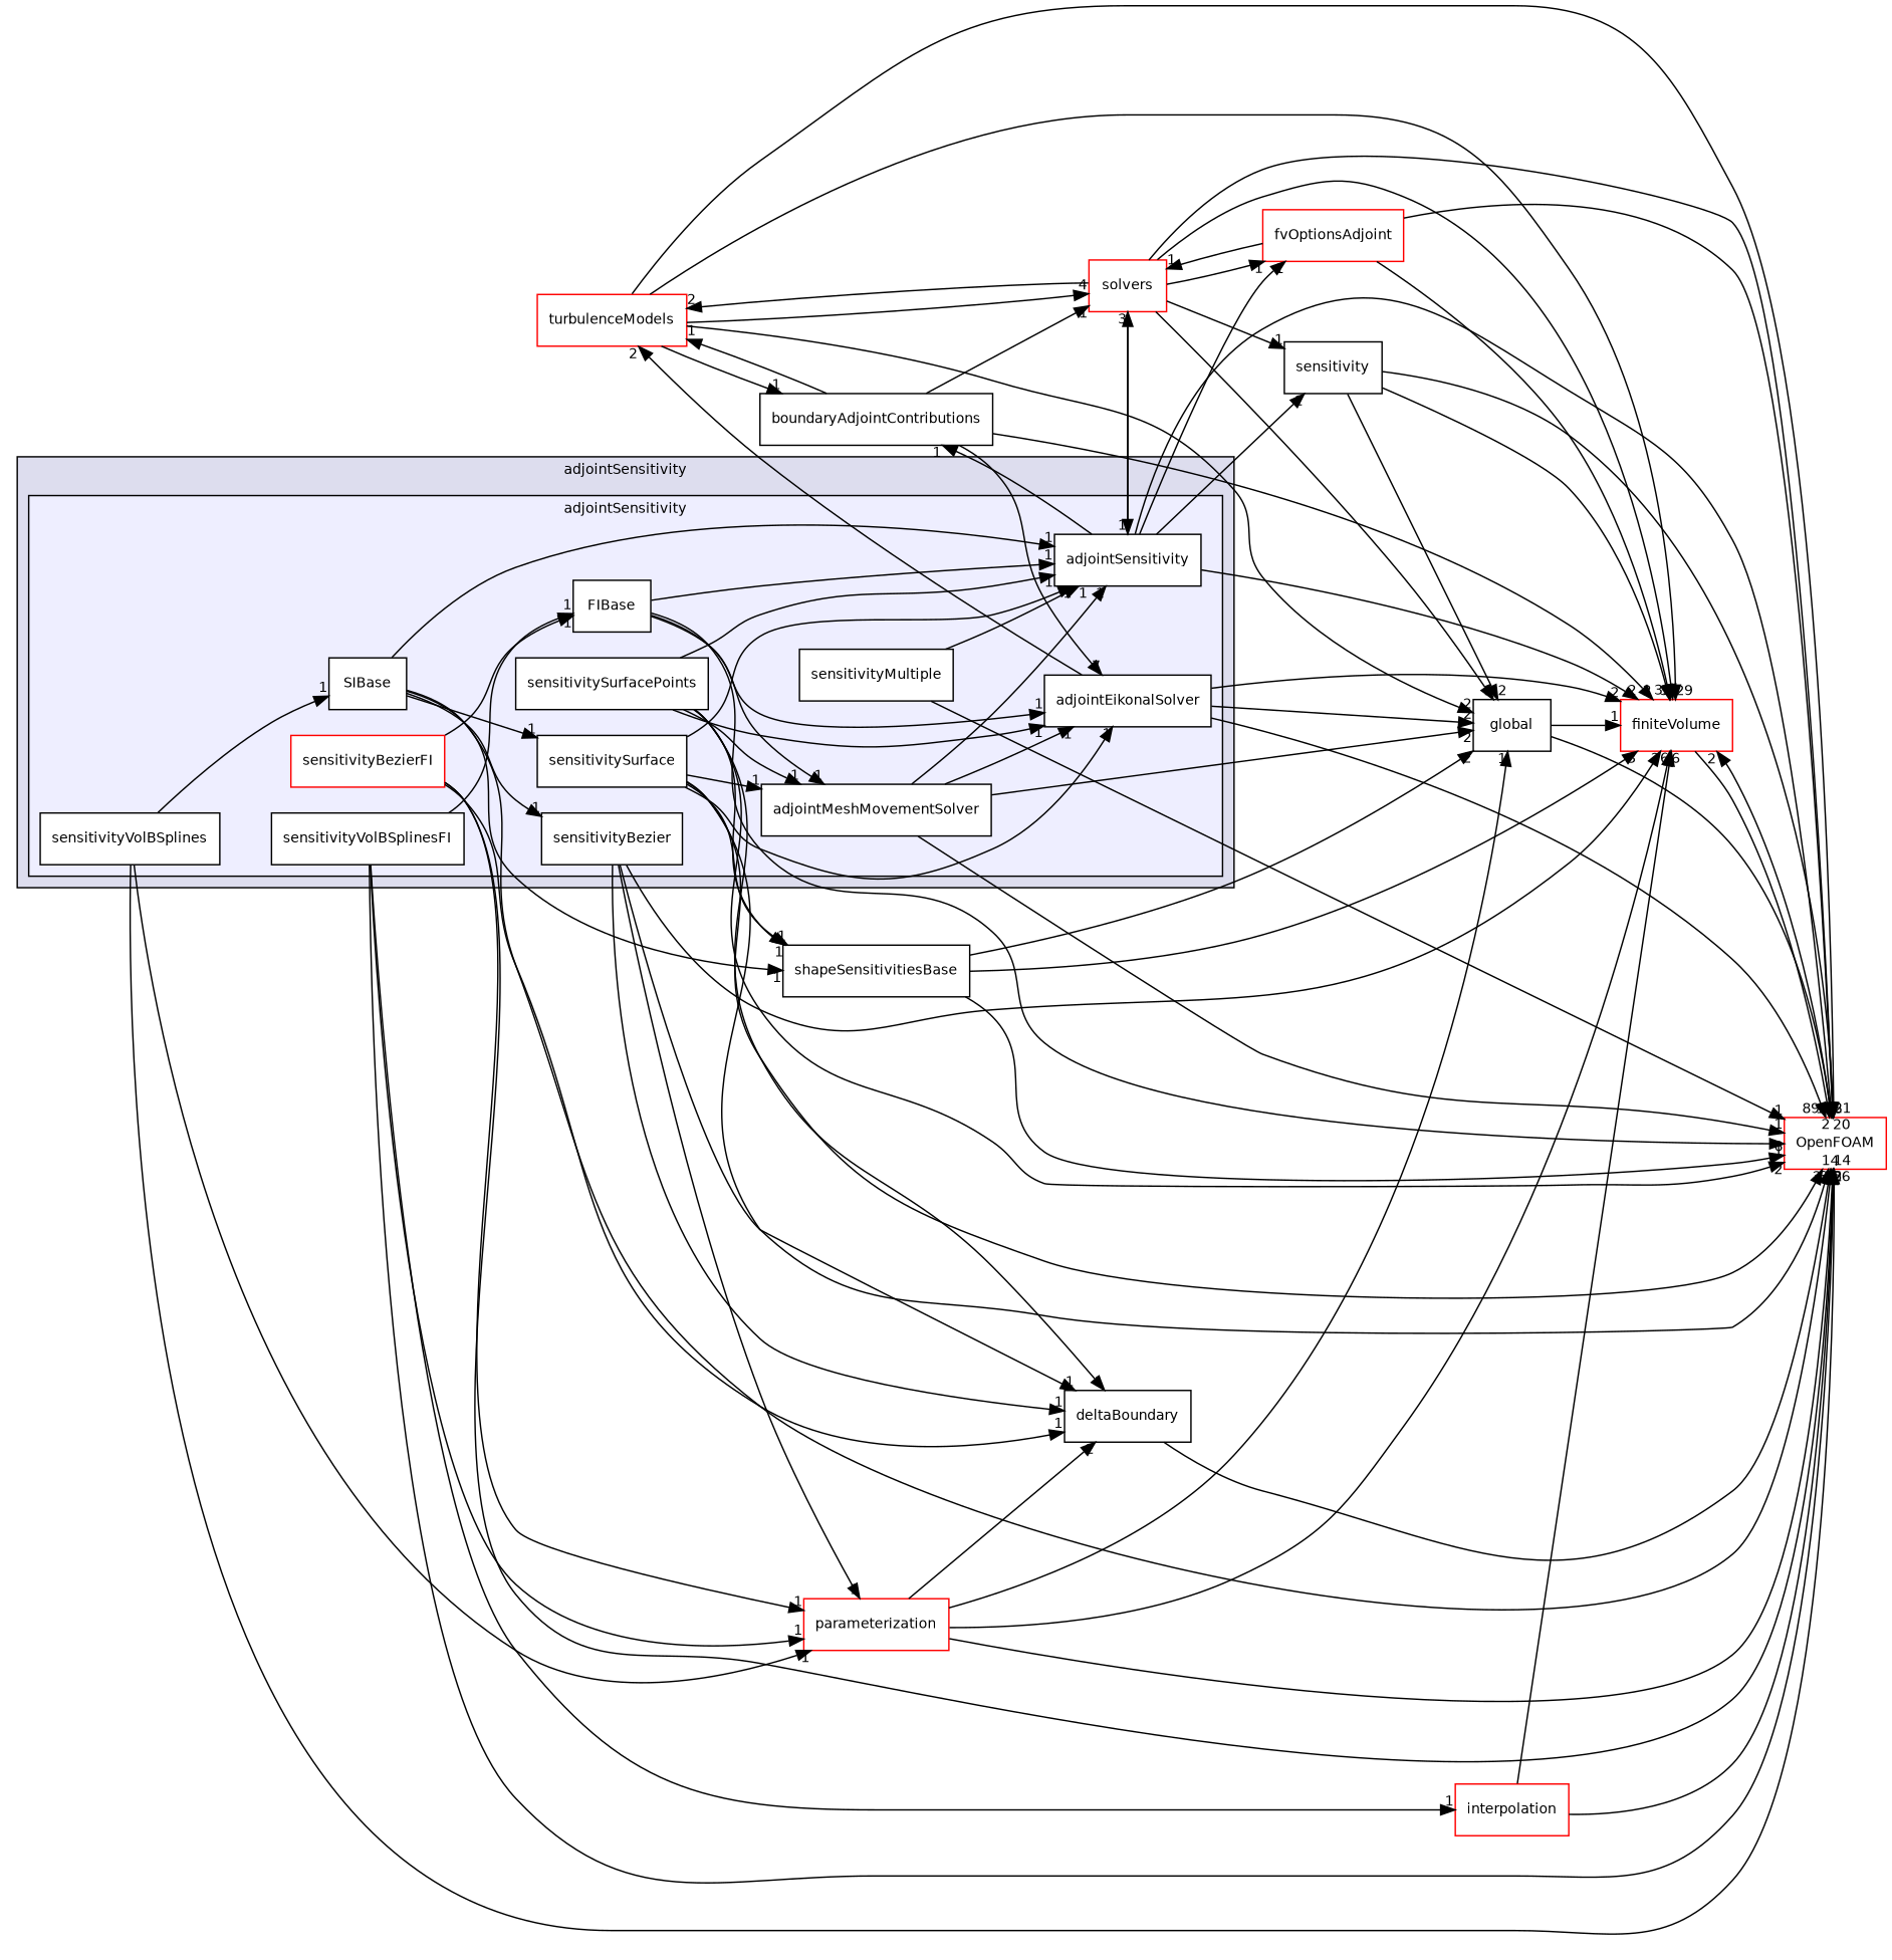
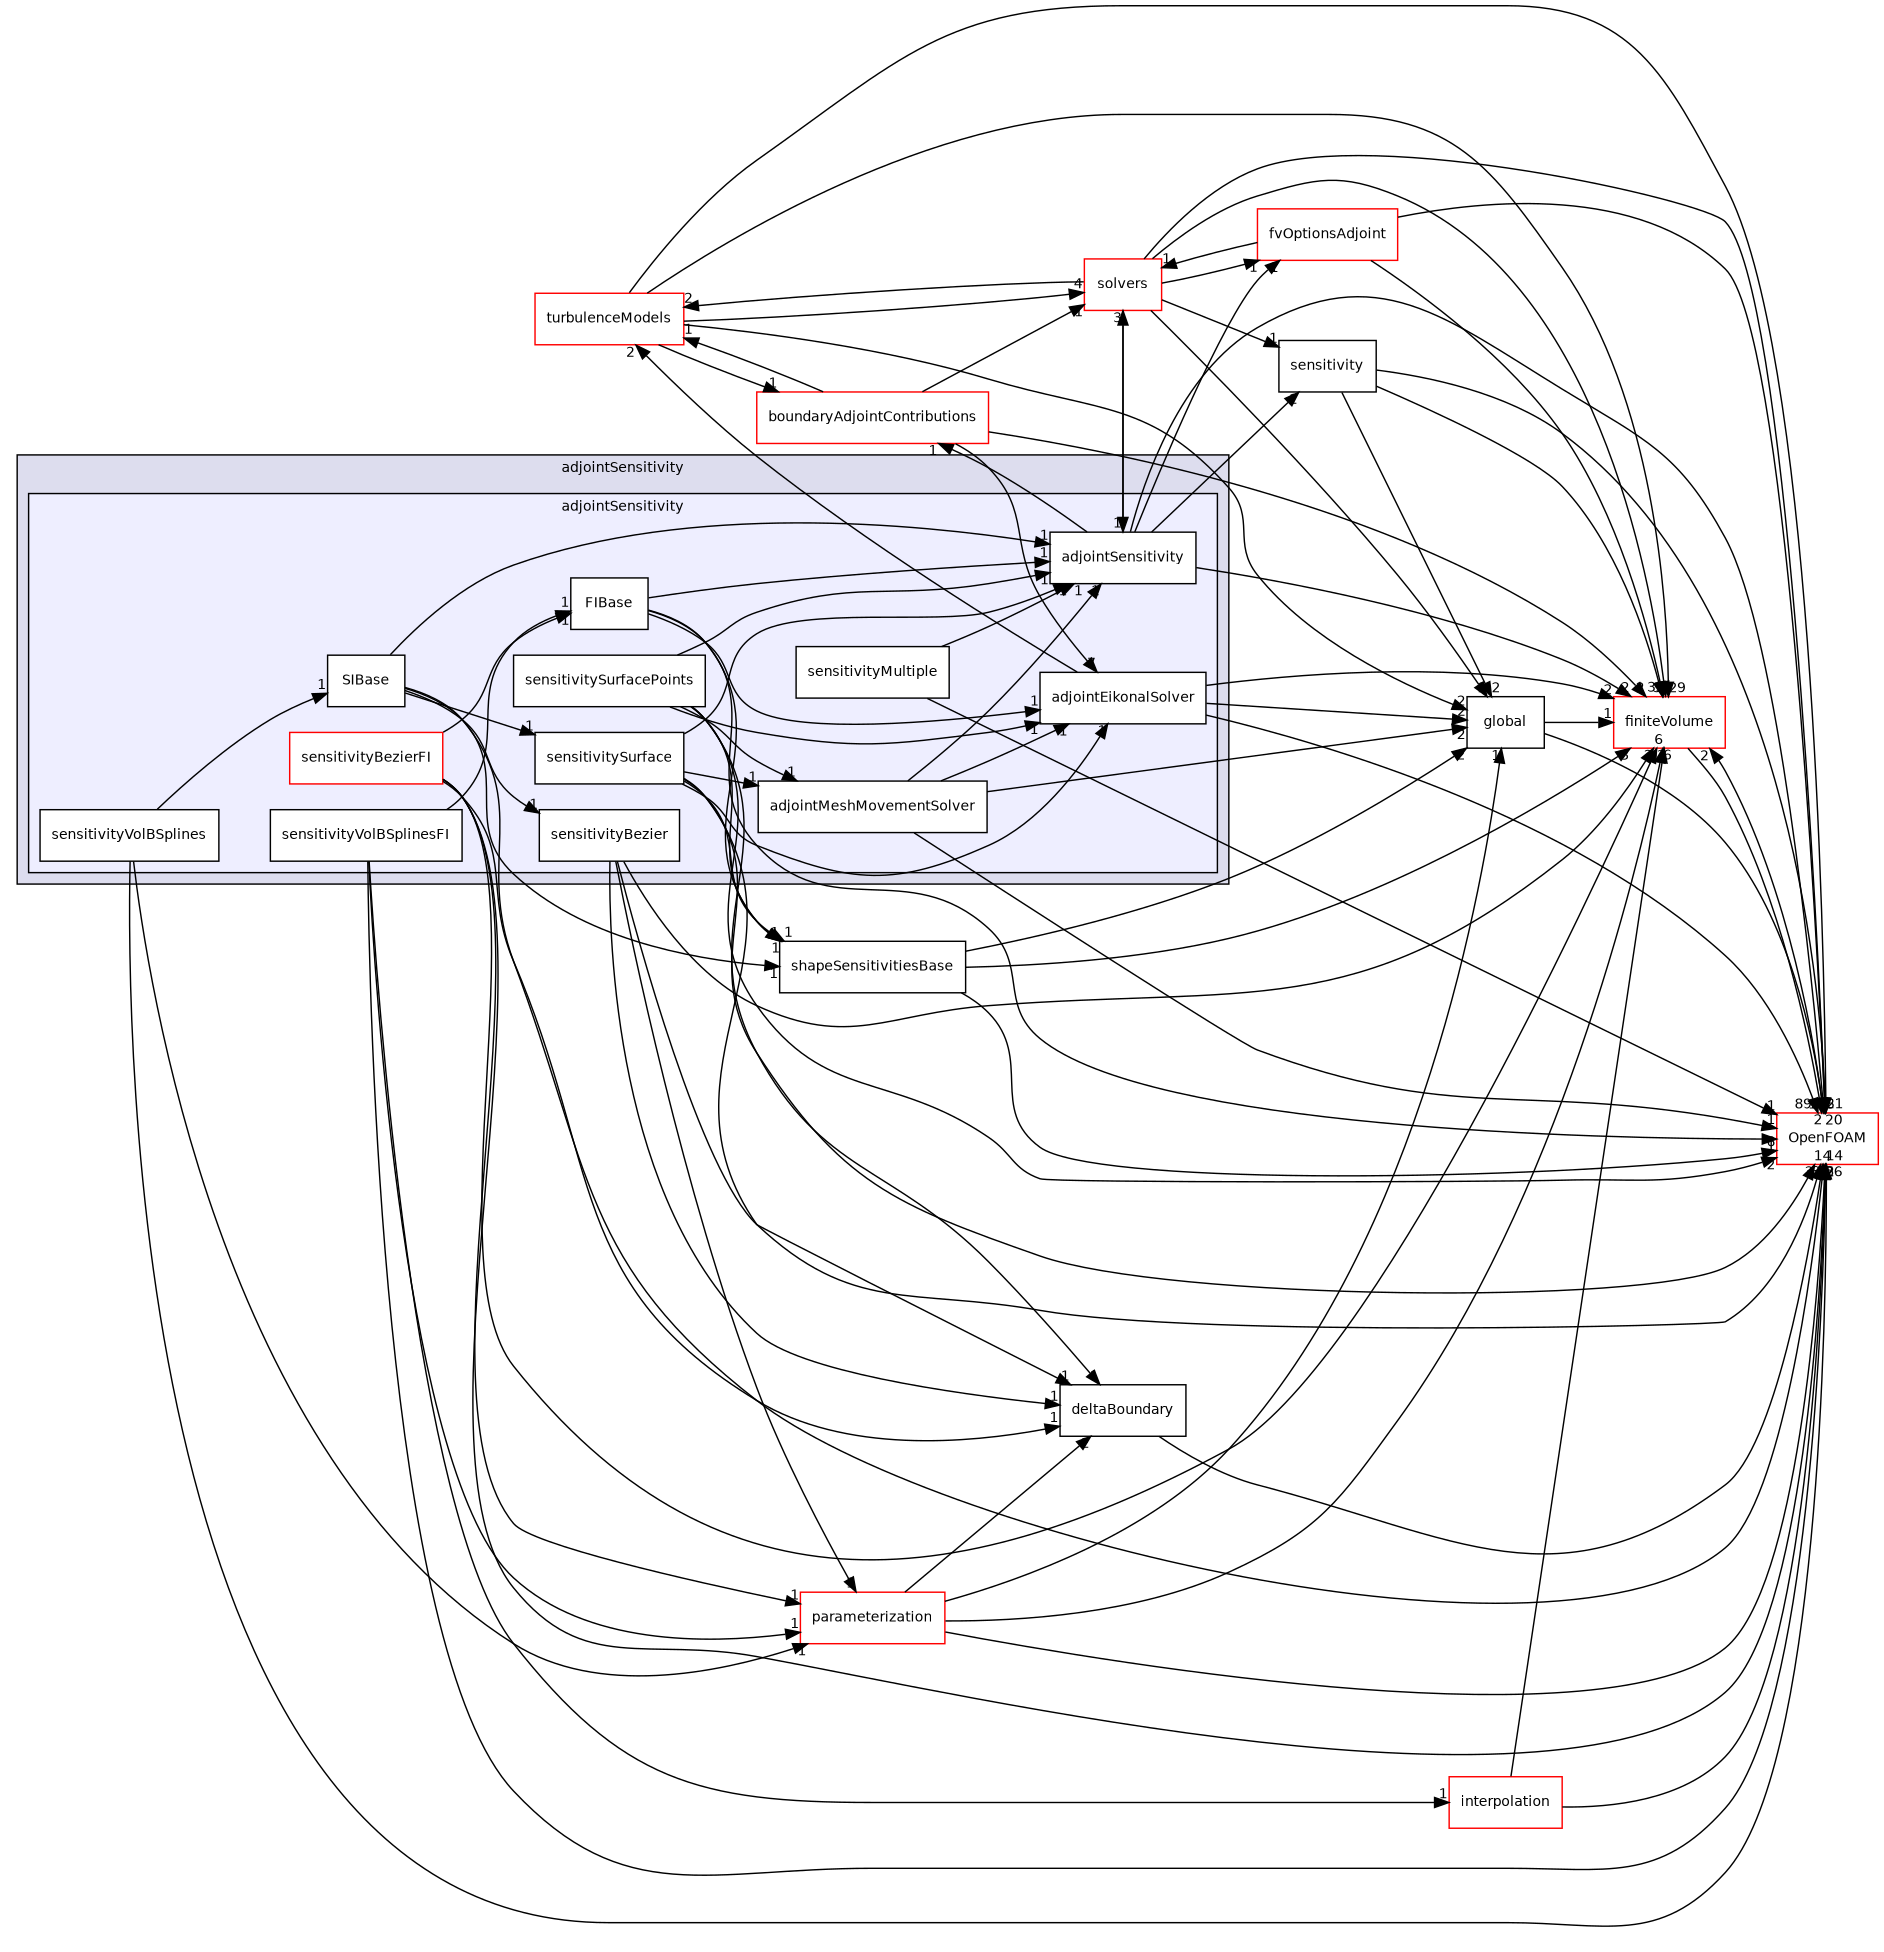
  digraph {
    compound=true
    rankdir=LR
    node [color=black fontname=Helvetica fontsize=10 shape=box]
    edge [headlabel=1 labeldistance=1.5 labelfontname=Helvetica labelfontsize=10]
    n1 [fillcolor=white label=adjointEikonalSolver style=filled]
    n2 [fillcolor=white label=adjointMeshMovementSolver style=filled]
    n3 [fillcolor=white label=adjointSensitivity style=filled]
    n4 [fillcolor=white label=FIBase style=filled]
    n5 [fillcolor=white label=sensitivityBezier style=filled]
    n6 [color=red fillcolor=white label=sensitivityBezierFI style=filled]
    n7 [fillcolor=white label=sensitivityMultiple style=filled]
    n8 [fillcolor=white label=sensitivitySurface style=filled]
    n9 [fillcolor=white label=sensitivitySurfacePoints style=filled]
    n10 [fillcolor=white label=sensitivityVolBSplines style=filled]
    n11 [fillcolor=white label=sensitivityVolBSplinesFI style=filled]
    n12 [fillcolor=white label=SIBase style=filled]
    n13 [color=red label=finiteVolume]
    n14 [color=red label=turbulenceModels]
    n15 [color=red label=OpenFOAM]
    n16 [label=global color=""]
    n17 [color=red label=solvers]
    n18 [color=red label=fvOptionsAdjoint]
-   n19 [label=boundaryAdjointContributions]
+   n19 [color=red label=boundaryAdjointContributions]
    n20 [label=sensitivity color=""]
    n21 [label=shapeSensitivitiesBase color=""]
    n22 [label=deltaBoundary color=""]
    n23 [color=red label=parameterization]
    n24 [color=red label=interpolation]
    subgraph cluster_1 {
      bgcolor="#ddddee"
      fontname=Helvetica
      fontsize=10
      label=adjointSensitivity
      pencolor=black
      subgraph cluster_2 {
        bgcolor="#eeeeff"
        fontname=Helvetica
        fontsize=10
        label=adjointSensitivity
        pencolor=black
        n1
        n2
        n3
        n4
        n5
        n6
        n7
        n8
        n9
        n10
        n11
        n12
      }
    }
    n1 -> n13 [headlabel=2]
    n1 -> n14 [headlabel=2]
    n1 -> n15
    n1 -> n16 [headlabel=2]
    n2 -> n1
    n2 -> n3
    n2 -> n15
    n2 -> n16 [headlabel=2]
    n3 -> n13 [headlabel=2]
    n3 -> n15
    n3 -> n17 [headlabel=3]
    n3 -> n18
    n3 -> n19
    n3 -> n20
    n4 -> n1
    n4 -> n3
    n4 -> n15
-   n4 -> n2
+   n4 -> n21
    n5 -> n13 [headlabel=3]
    n5 -> n15 [headlabel=6]
    n5 -> n22
    n5 -> n23
    n6 -> n4
+   n6 -> n13 [headlabel=3]
    n6 -> n15 [headlabel=5]
    n6 -> n22
    n6 -> n23
    n7 -> n3
    n7 -> n15
    n8 -> n1
    n8 -> n2
    n8 -> n3
    n8 -> n15 [headlabel=3]
    n8 -> n21
    n8 -> n22
    n9 -> n1
    n9 -> n2
    n9 -> n3
    n9 -> n15 [headlabel=2]
    n9 -> n21
    n9 -> n22
    n10 -> n12
    n10 -> n15 [headlabel=2]
    n10 -> n23
    n11 -> n4
    n11 -> n15 [headlabel=2]
    n11 -> n23
    n11 -> n24
    n12 -> n3
    n12 -> n5
    n12 -> n8
    n12 -> n15
    n12 -> n21
    n13 -> n15 [headlabel=895]
    n14 -> n13 [headlabel=29]
    n14 -> n15 [headlabel=21]
    n14 -> n16 [headlabel=2]
    n14 -> n17 [headlabel=4]
    n14 -> n19
    n15 -> n13 [headlabel=2]
    n16 -> n13
    n16 -> n15 [headlabel=2]
    n17 -> n3
    n17 -> n13 [headlabel=35]
    n17 -> n14 [headlabel=2]
    n17 -> n15 [headlabel=20]
    n17 -> n16
    n17 -> n18
    n17 -> n20
    n18 -> n13 [headlabel=5]
    n18 -> n15 [headlabel=5]
    n18 -> n17
    n19 -> n1 [headlabel=7]
    n19 -> n13 [headlabel=2]
    n19 -> n14
    n19 -> n17
    n20 -> n13 [headlabel=3]
    n20 -> n15 [headlabel=6]
    n20 -> n16 [headlabel=2]
    n21 -> n13 [headlabel=3]
    n21 -> n15 [headlabel=6]
    n21 -> n16 [headlabel=2]
    n22 -> n15 [headlabel=4]
    n23 -> n13 [headlabel=6]
    n23 -> n15 [headlabel=26]
    n23 -> n16
    n23 -> n22 [headlabel=2]
    n24 -> n13 [headlabel=6]
    n24 -> n15 [headlabel=14]
  }
